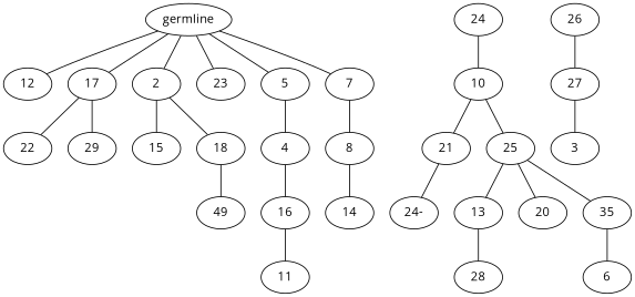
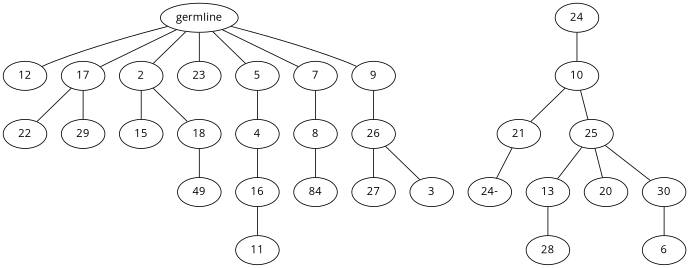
  graph {
    fontname="Open Sans"
    node [fontname="Open Sans"]
    edge [fontname="Open Sans"]
    n1 [label=germline]
    n2 [label=12]
    n3 [label=17]
    n4 [label=2]
    n5 [label=23]
    n6 [label=5]
    n7 [label=7]
+   n8 [label=9]
    n9 [label=22]
    n10 [label=29]
    n11 [label=15]
    n12 [label=18]
    n13 [label=24]
    n14 [label=10]
    n15 [label=4]
    n16 [label=8]
    n17 [label=26]
    n18 [label=49]
    n19 [label=21]
    n20 [label=25]
    n21 [label="24-"]
    n22 [label=13]
    n23 [label=20]
-   n24 [label=35]
+   n24 [label=30]
    n25 [label=28]
    n26 [label=6]
    n27 [label=11]
    n28 [label=16]
-   n29 [label=14]
+   n29 [label=84]
    n30 [label=27]
    n31 [label=3]
    n1 -- n2
    n1 -- n3
    n1 -- n4
    n1 -- n5
    n1 -- n6
    n1 -- n7
+   n1 -- n8
    n3 -- n9
    n3 -- n10
    n4 -- n11
    n4 -- n12
    n6 -- n15
    n7 -- n16
+   n8 -- n17
    n12 -- n18
    n13 -- n14
    n14 -- n19
    n14 -- n20
    n15 -- n28
    n16 -- n29
    n17 -- n30
    n19 -- n21
    n20 -- n22
    n20 -- n23
    n20 -- n24
    n22 -- n25
    n24 -- n26
    n28 -- n27
-   n30 -- n31
+   n17 -- n31
  }
